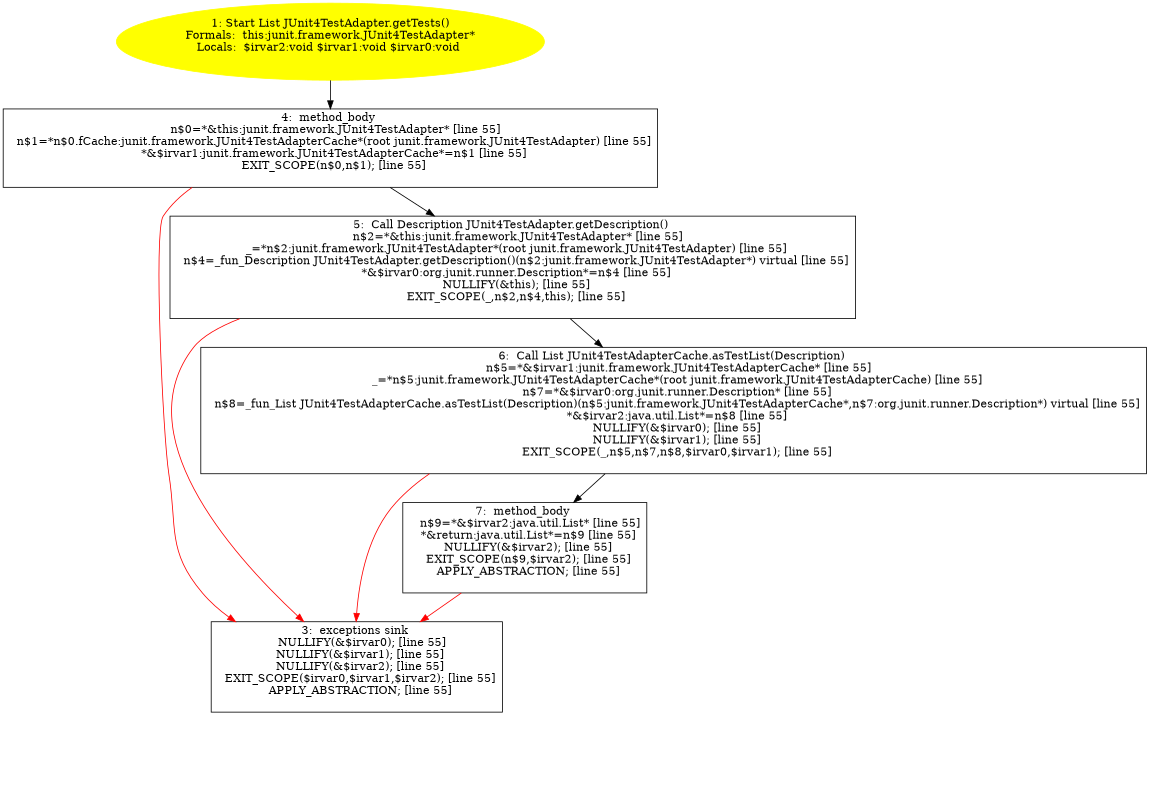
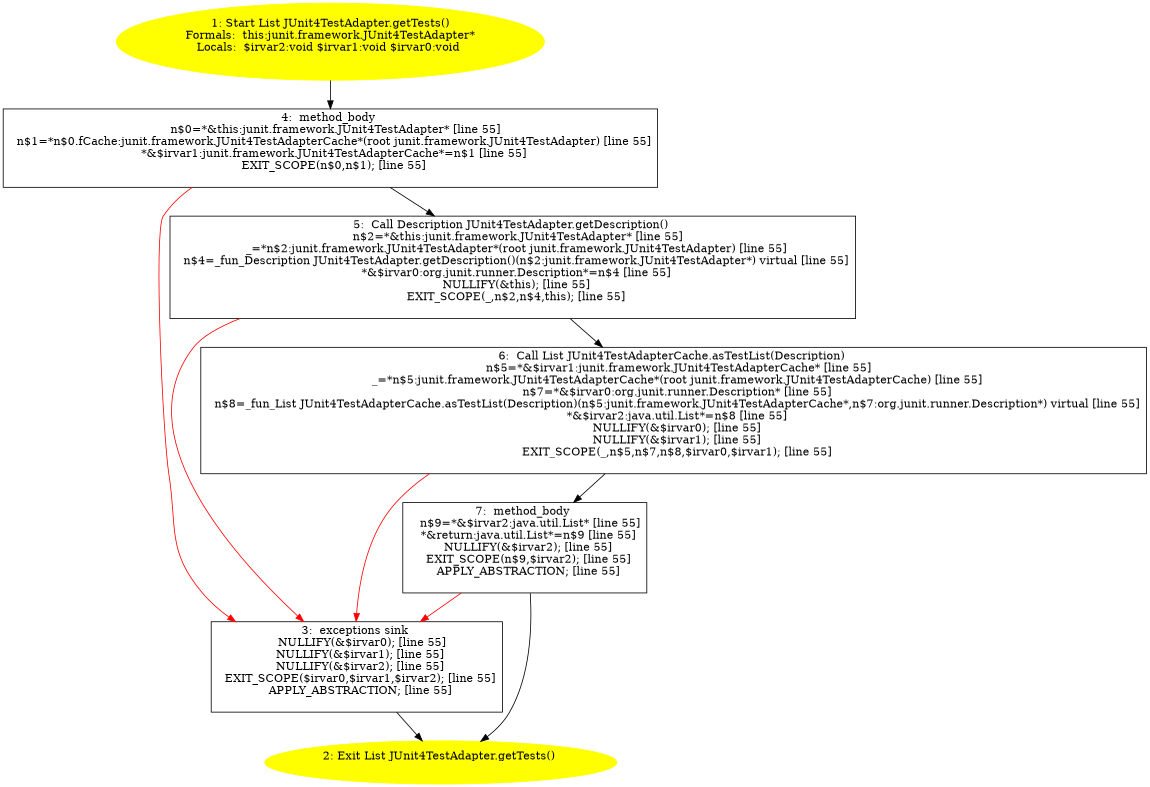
  digraph {
    node [shape=box]
    n1 [color=yellow label="1: Start List JUnit4TestAdapter.getTests()\nFormals:  this:junit.framework.JUnit4TestAdapter*\nLocals:  $irvar2:void $irvar1:void $irvar0:void \n  " style=filled shape=""]
    n2 [label="4:  method_body \n   n$0=*&this:junit.framework.JUnit4TestAdapter* [line 55]\n  n$1=*n$0.fCache:junit.framework.JUnit4TestAdapterCache*(root junit.framework.JUnit4TestAdapter) [line 55]\n  *&$irvar1:junit.framework.JUnit4TestAdapterCache*=n$1 [line 55]\n  EXIT_SCOPE(n$0,n$1); [line 55]\n "]
    n3 [label="3:  exceptions sink \n   NULLIFY(&$irvar0); [line 55]\n  NULLIFY(&$irvar1); [line 55]\n  NULLIFY(&$irvar2); [line 55]\n  EXIT_SCOPE($irvar0,$irvar1,$irvar2); [line 55]\n  APPLY_ABSTRACTION; [line 55]\n "]
    n4 [label="5:  Call Description JUnit4TestAdapter.getDescription() \n   n$2=*&this:junit.framework.JUnit4TestAdapter* [line 55]\n  _=*n$2:junit.framework.JUnit4TestAdapter*(root junit.framework.JUnit4TestAdapter) [line 55]\n  n$4=_fun_Description JUnit4TestAdapter.getDescription()(n$2:junit.framework.JUnit4TestAdapter*) virtual [line 55]\n  *&$irvar0:org.junit.runner.Description*=n$4 [line 55]\n  NULLIFY(&this); [line 55]\n  EXIT_SCOPE(_,n$2,n$4,this); [line 55]\n "]
+   n5 [color=yellow label="2: Exit List JUnit4TestAdapter.getTests() \n  " style=filled shape=""]
    n6 [label="6:  Call List JUnit4TestAdapterCache.asTestList(Description) \n   n$5=*&$irvar1:junit.framework.JUnit4TestAdapterCache* [line 55]\n  _=*n$5:junit.framework.JUnit4TestAdapterCache*(root junit.framework.JUnit4TestAdapterCache) [line 55]\n  n$7=*&$irvar0:org.junit.runner.Description* [line 55]\n  n$8=_fun_List JUnit4TestAdapterCache.asTestList(Description)(n$5:junit.framework.JUnit4TestAdapterCache*,n$7:org.junit.runner.Description*) virtual [line 55]\n  *&$irvar2:java.util.List*=n$8 [line 55]\n  NULLIFY(&$irvar0); [line 55]\n  NULLIFY(&$irvar1); [line 55]\n  EXIT_SCOPE(_,n$5,n$7,n$8,$irvar0,$irvar1); [line 55]\n "]
    n7 [label="7:  method_body \n   n$9=*&$irvar2:java.util.List* [line 55]\n  *&return:java.util.List*=n$9 [line 55]\n  NULLIFY(&$irvar2); [line 55]\n  EXIT_SCOPE(n$9,$irvar2); [line 55]\n  APPLY_ABSTRACTION; [line 55]\n "]
    n1 -> n2
    n2 -> n3 [color=red]
    n2 -> n4
+   n3 -> n5
    n4 -> n3 [color=red]
    n4 -> n6
    n6 -> n3 [color=red]
    n6 -> n7
    n7 -> n3 [color=red]
+   n7 -> n5
  }
